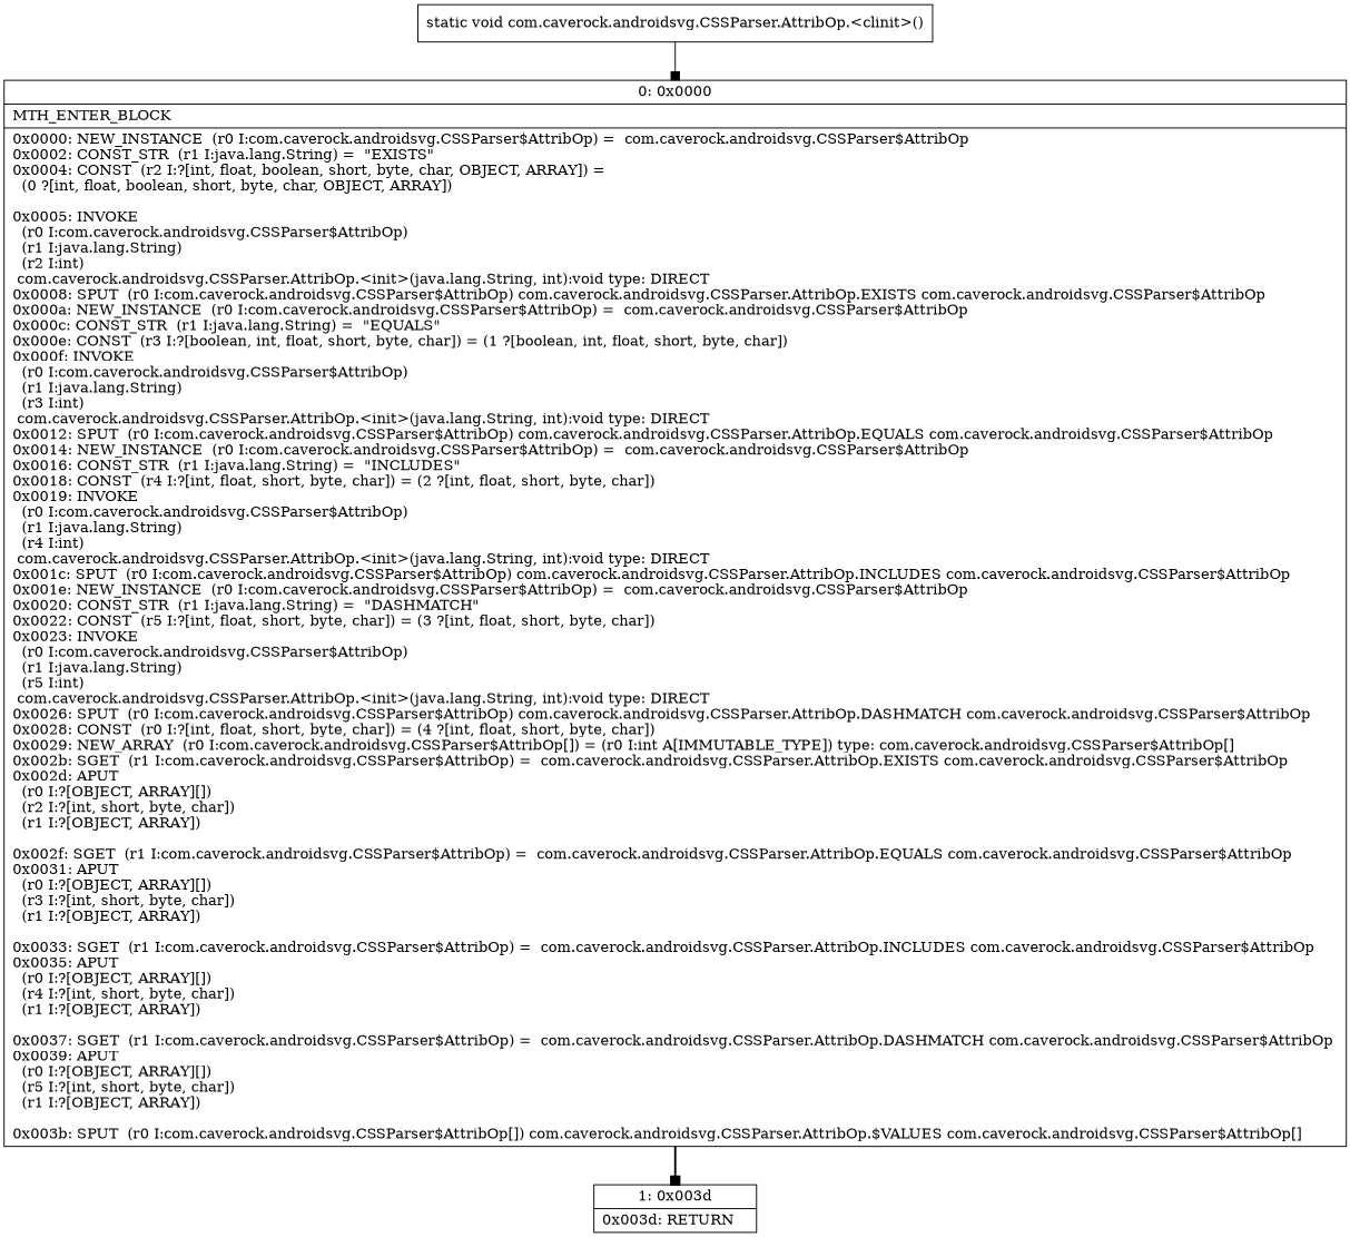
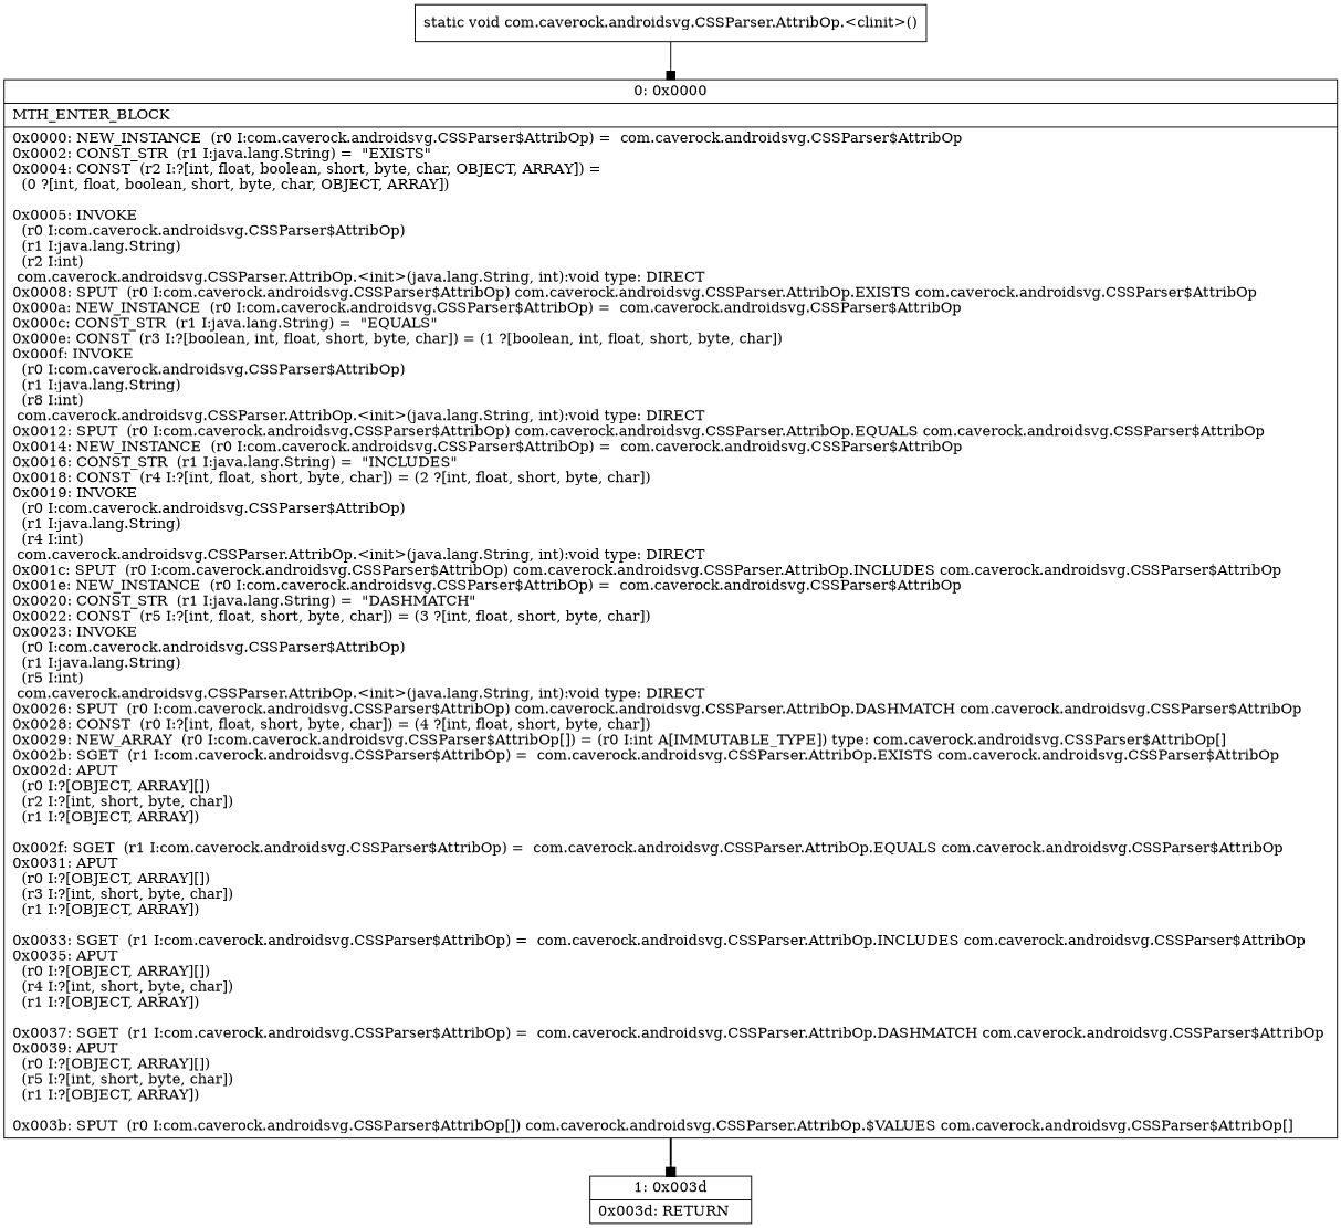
  digraph {
    node [shape=record]
    edge [arrowhead=box]
-   n1 [label="{0\:\ 0x0000|MTH_ENTER_BLOCK\l|0x0000: NEW_INSTANCE  (r0 I:com.caverock.androidsvg.CSSParser$AttribOp) =  com.caverock.androidsvg.CSSParser$AttribOp \l0x0002: CONST_STR  (r1 I:java.lang.String) =  \"EXISTS\" \l0x0004: CONST  (r2 I:?[int, float, boolean, short, byte, char, OBJECT, ARRAY]) = \l  (0 ?[int, float, boolean, short, byte, char, OBJECT, ARRAY])\l \l0x0005: INVOKE  \l  (r0 I:com.caverock.androidsvg.CSSParser$AttribOp)\l  (r1 I:java.lang.String)\l  (r2 I:int)\l com.caverock.androidsvg.CSSParser.AttribOp.\<init\>(java.lang.String, int):void type: DIRECT \l0x0008: SPUT  (r0 I:com.caverock.androidsvg.CSSParser$AttribOp) com.caverock.androidsvg.CSSParser.AttribOp.EXISTS com.caverock.androidsvg.CSSParser$AttribOp \l0x000a: NEW_INSTANCE  (r0 I:com.caverock.androidsvg.CSSParser$AttribOp) =  com.caverock.androidsvg.CSSParser$AttribOp \l0x000c: CONST_STR  (r1 I:java.lang.String) =  \"EQUALS\" \l0x000e: CONST  (r3 I:?[boolean, int, float, short, byte, char]) = (1 ?[boolean, int, float, short, byte, char]) \l0x000f: INVOKE  \l  (r0 I:com.caverock.androidsvg.CSSParser$AttribOp)\l  (r1 I:java.lang.String)\l  (r3 I:int)\l com.caverock.androidsvg.CSSParser.AttribOp.\<init\>(java.lang.String, int):void type: DIRECT \l0x0012: SPUT  (r0 I:com.caverock.androidsvg.CSSParser$AttribOp) com.caverock.androidsvg.CSSParser.AttribOp.EQUALS com.caverock.androidsvg.CSSParser$AttribOp \l0x0014: NEW_INSTANCE  (r0 I:com.caverock.androidsvg.CSSParser$AttribOp) =  com.caverock.androidsvg.CSSParser$AttribOp \l0x0016: CONST_STR  (r1 I:java.lang.String) =  \"INCLUDES\" \l0x0018: CONST  (r4 I:?[int, float, short, byte, char]) = (2 ?[int, float, short, byte, char]) \l0x0019: INVOKE  \l  (r0 I:com.caverock.androidsvg.CSSParser$AttribOp)\l  (r1 I:java.lang.String)\l  (r4 I:int)\l com.caverock.androidsvg.CSSParser.AttribOp.\<init\>(java.lang.String, int):void type: DIRECT \l0x001c: SPUT  (r0 I:com.caverock.androidsvg.CSSParser$AttribOp) com.caverock.androidsvg.CSSParser.AttribOp.INCLUDES com.caverock.androidsvg.CSSParser$AttribOp \l0x001e: NEW_INSTANCE  (r0 I:com.caverock.androidsvg.CSSParser$AttribOp) =  com.caverock.androidsvg.CSSParser$AttribOp \l0x0020: CONST_STR  (r1 I:java.lang.String) =  \"DASHMATCH\" \l0x0022: CONST  (r5 I:?[int, float, short, byte, char]) = (3 ?[int, float, short, byte, char]) \l0x0023: INVOKE  \l  (r0 I:com.caverock.androidsvg.CSSParser$AttribOp)\l  (r1 I:java.lang.String)\l  (r5 I:int)\l com.caverock.androidsvg.CSSParser.AttribOp.\<init\>(java.lang.String, int):void type: DIRECT \l0x0026: SPUT  (r0 I:com.caverock.androidsvg.CSSParser$AttribOp) com.caverock.androidsvg.CSSParser.AttribOp.DASHMATCH com.caverock.androidsvg.CSSParser$AttribOp \l0x0028: CONST  (r0 I:?[int, float, short, byte, char]) = (4 ?[int, float, short, byte, char]) \l0x0029: NEW_ARRAY  (r0 I:com.caverock.androidsvg.CSSParser$AttribOp[]) = (r0 I:int A[IMMUTABLE_TYPE]) type: com.caverock.androidsvg.CSSParser$AttribOp[] \l0x002b: SGET  (r1 I:com.caverock.androidsvg.CSSParser$AttribOp) =  com.caverock.androidsvg.CSSParser.AttribOp.EXISTS com.caverock.androidsvg.CSSParser$AttribOp \l0x002d: APUT  \l  (r0 I:?[OBJECT, ARRAY][])\l  (r2 I:?[int, short, byte, char])\l  (r1 I:?[OBJECT, ARRAY])\l \l0x002f: SGET  (r1 I:com.caverock.androidsvg.CSSParser$AttribOp) =  com.caverock.androidsvg.CSSParser.AttribOp.EQUALS com.caverock.androidsvg.CSSParser$AttribOp \l0x0031: APUT  \l  (r0 I:?[OBJECT, ARRAY][])\l  (r3 I:?[int, short, byte, char])\l  (r1 I:?[OBJECT, ARRAY])\l \l0x0033: SGET  (r1 I:com.caverock.androidsvg.CSSParser$AttribOp) =  com.caverock.androidsvg.CSSParser.AttribOp.INCLUDES com.caverock.androidsvg.CSSParser$AttribOp \l0x0035: APUT  \l  (r0 I:?[OBJECT, ARRAY][])\l  (r4 I:?[int, short, byte, char])\l  (r1 I:?[OBJECT, ARRAY])\l \l0x0037: SGET  (r1 I:com.caverock.androidsvg.CSSParser$AttribOp) =  com.caverock.androidsvg.CSSParser.AttribOp.DASHMATCH com.caverock.androidsvg.CSSParser$AttribOp \l0x0039: APUT  \l  (r0 I:?[OBJECT, ARRAY][])\l  (r5 I:?[int, short, byte, char])\l  (r1 I:?[OBJECT, ARRAY])\l \l0x003b: SPUT  (r0 I:com.caverock.androidsvg.CSSParser$AttribOp[]) com.caverock.androidsvg.CSSParser.AttribOp.$VALUES com.caverock.androidsvg.CSSParser$AttribOp[] \l}"]
+   n1 [label="{0\:\ 0x0000|MTH_ENTER_BLOCK\l|0x0000: NEW_INSTANCE  (r0 I:com.caverock.androidsvg.CSSParser$AttribOp) =  com.caverock.androidsvg.CSSParser$AttribOp \l0x0002: CONST_STR  (r1 I:java.lang.String) =  \"EXISTS\" \l0x0004: CONST  (r2 I:?[int, float, boolean, short, byte, char, OBJECT, ARRAY]) = \l  (0 ?[int, float, boolean, short, byte, char, OBJECT, ARRAY])\l \l0x0005: INVOKE  \l  (r0 I:com.caverock.androidsvg.CSSParser$AttribOp)\l  (r1 I:java.lang.String)\l  (r2 I:int)\l com.caverock.androidsvg.CSSParser.AttribOp.\<init\>(java.lang.String, int):void type: DIRECT \l0x0008: SPUT  (r0 I:com.caverock.androidsvg.CSSParser$AttribOp) com.caverock.androidsvg.CSSParser.AttribOp.EXISTS com.caverock.androidsvg.CSSParser$AttribOp \l0x000a: NEW_INSTANCE  (r0 I:com.caverock.androidsvg.CSSParser$AttribOp) =  com.caverock.androidsvg.CSSParser$AttribOp \l0x000c: CONST_STR  (r1 I:java.lang.String) =  \"EQUALS\" \l0x000e: CONST  (r3 I:?[boolean, int, float, short, byte, char]) = (1 ?[boolean, int, float, short, byte, char]) \l0x000f: INVOKE  \l  (r0 I:com.caverock.androidsvg.CSSParser$AttribOp)\l  (r1 I:java.lang.String)\l  (r8 I:int)\l com.caverock.androidsvg.CSSParser.AttribOp.\<init\>(java.lang.String, int):void type: DIRECT \l0x0012: SPUT  (r0 I:com.caverock.androidsvg.CSSParser$AttribOp) com.caverock.androidsvg.CSSParser.AttribOp.EQUALS com.caverock.androidsvg.CSSParser$AttribOp \l0x0014: NEW_INSTANCE  (r0 I:com.caverock.androidsvg.CSSParser$AttribOp) =  com.caverock.androidsvg.CSSParser$AttribOp \l0x0016: CONST_STR  (r1 I:java.lang.String) =  \"INCLUDES\" \l0x0018: CONST  (r4 I:?[int, float, short, byte, char]) = (2 ?[int, float, short, byte, char]) \l0x0019: INVOKE  \l  (r0 I:com.caverock.androidsvg.CSSParser$AttribOp)\l  (r1 I:java.lang.String)\l  (r4 I:int)\l com.caverock.androidsvg.CSSParser.AttribOp.\<init\>(java.lang.String, int):void type: DIRECT \l0x001c: SPUT  (r0 I:com.caverock.androidsvg.CSSParser$AttribOp) com.caverock.androidsvg.CSSParser.AttribOp.INCLUDES com.caverock.androidsvg.CSSParser$AttribOp \l0x001e: NEW_INSTANCE  (r0 I:com.caverock.androidsvg.CSSParser$AttribOp) =  com.caverock.androidsvg.CSSParser$AttribOp \l0x0020: CONST_STR  (r1 I:java.lang.String) =  \"DASHMATCH\" \l0x0022: CONST  (r5 I:?[int, float, short, byte, char]) = (3 ?[int, float, short, byte, char]) \l0x0023: INVOKE  \l  (r0 I:com.caverock.androidsvg.CSSParser$AttribOp)\l  (r1 I:java.lang.String)\l  (r5 I:int)\l com.caverock.androidsvg.CSSParser.AttribOp.\<init\>(java.lang.String, int):void type: DIRECT \l0x0026: SPUT  (r0 I:com.caverock.androidsvg.CSSParser$AttribOp) com.caverock.androidsvg.CSSParser.AttribOp.DASHMATCH com.caverock.androidsvg.CSSParser$AttribOp \l0x0028: CONST  (r0 I:?[int, float, short, byte, char]) = (4 ?[int, float, short, byte, char]) \l0x0029: NEW_ARRAY  (r0 I:com.caverock.androidsvg.CSSParser$AttribOp[]) = (r0 I:int A[IMMUTABLE_TYPE]) type: com.caverock.androidsvg.CSSParser$AttribOp[] \l0x002b: SGET  (r1 I:com.caverock.androidsvg.CSSParser$AttribOp) =  com.caverock.androidsvg.CSSParser.AttribOp.EXISTS com.caverock.androidsvg.CSSParser$AttribOp \l0x002d: APUT  \l  (r0 I:?[OBJECT, ARRAY][])\l  (r2 I:?[int, short, byte, char])\l  (r1 I:?[OBJECT, ARRAY])\l \l0x002f: SGET  (r1 I:com.caverock.androidsvg.CSSParser$AttribOp) =  com.caverock.androidsvg.CSSParser.AttribOp.EQUALS com.caverock.androidsvg.CSSParser$AttribOp \l0x0031: APUT  \l  (r0 I:?[OBJECT, ARRAY][])\l  (r3 I:?[int, short, byte, char])\l  (r1 I:?[OBJECT, ARRAY])\l \l0x0033: SGET  (r1 I:com.caverock.androidsvg.CSSParser$AttribOp) =  com.caverock.androidsvg.CSSParser.AttribOp.INCLUDES com.caverock.androidsvg.CSSParser$AttribOp \l0x0035: APUT  \l  (r0 I:?[OBJECT, ARRAY][])\l  (r4 I:?[int, short, byte, char])\l  (r1 I:?[OBJECT, ARRAY])\l \l0x0037: SGET  (r1 I:com.caverock.androidsvg.CSSParser$AttribOp) =  com.caverock.androidsvg.CSSParser.AttribOp.DASHMATCH com.caverock.androidsvg.CSSParser$AttribOp \l0x0039: APUT  \l  (r0 I:?[OBJECT, ARRAY][])\l  (r5 I:?[int, short, byte, char])\l  (r1 I:?[OBJECT, ARRAY])\l \l0x003b: SPUT  (r0 I:com.caverock.androidsvg.CSSParser$AttribOp[]) com.caverock.androidsvg.CSSParser.AttribOp.$VALUES com.caverock.androidsvg.CSSParser$AttribOp[] \l}"]
    n2 [label="{1\:\ 0x003d|0x003d: RETURN   \l}"]
    n3 [label="{static void com.caverock.androidsvg.CSSParser.AttribOp.\<clinit\>() }"]
    n1 -> n2 [style=bold]
    n3 -> n1 [style=solid]
  }
